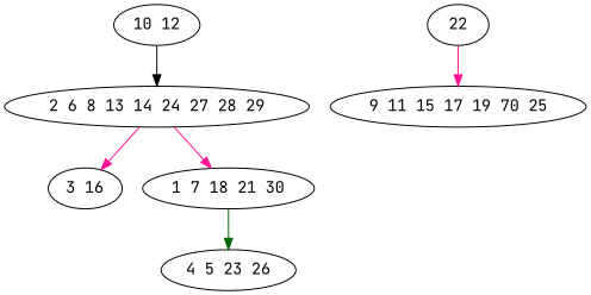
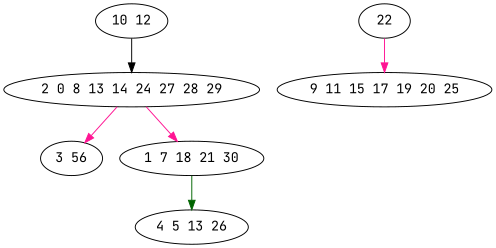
  digraph {
    fontname="JetBrains Mono"
    node [fontname="JetBrains Mono"]
    edge [color=deeppink fontname="JetBrains Mono"]
    n1 [label="10 12"]
-   n2 [label="2 6 8 13 14 24 27 28 29"]
-   n3 [label="3 16"]
+   n2 [label="2 0 8 13 14 24 27 28 29"]
+   n3 [label="3 56"]
    n4 [label="1 7 18 21 30"]
    n5 [label=22]
-   n6 [label="9 11 15 17 19 70 25"]
-   n7 [label="4 5 23 26"]
+   n6 [label="9 11 15 17 19 20 25"]
+   n7 [label="4 5 13 26"]
    n1 -> n2 [color=black]
    n2 -> n3
    n2 -> n4
    n4 -> n7 [color=darkgreen]
    n5 -> n6
  }
